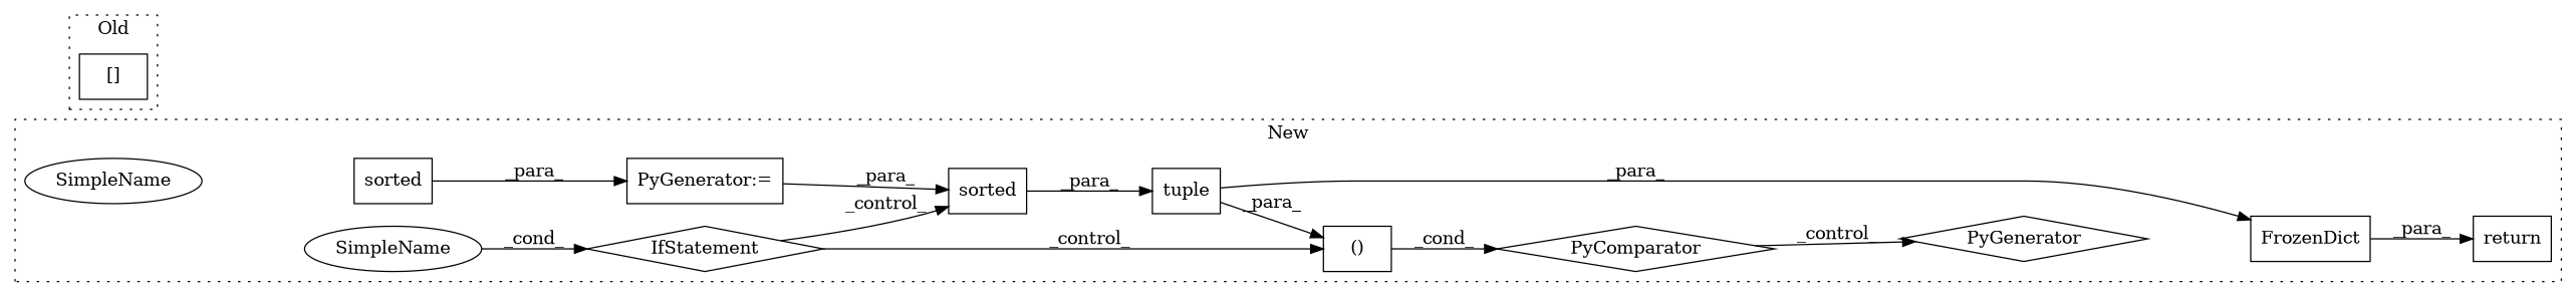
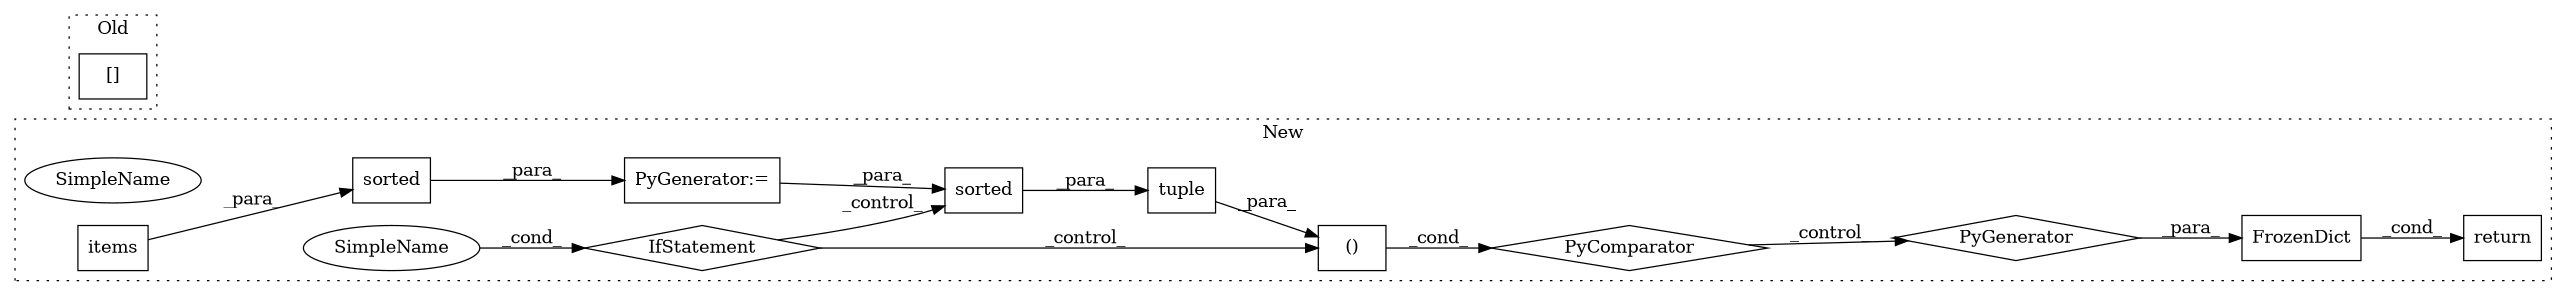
  digraph {
    rankdir=LR
    node [a=32 l=60 s=3473 shape=box]
    n1 [l="25,-8" label=FrozenDict s="3341,3544"]
    n2 [a=113 label=PyComparator shape=diamond]
    n3 [l="6,1" label=tuple s="3380,3395"]
    n4 [a=106 l=30 label="()" s=3366]
    n5 [l="7,1" label=sorted s="3386,3394"]
    n6 [a=25 label=IfStatement shape=diamond]
    n7 [l="7,1" label=sorted s="3480,3523"]
    n8 [a=42 l=5 label=SimpleName s=3528 shape=ellipse]
    n9 [a=107 l=178 label=PyGenerator s=3366 shape=diamond]
    n10 [a=7 label="PyGenerator:="]
+   n11 [l=7 label=items s=3516]
    n12 [a=41 l=7 label=return s=3257]
    n13 [a=42 l=5 label=SimpleName s=3528 shape=ellipse]
    n14 [a=2 l="4,1" label="[]" s="2090,2100"]
    subgraph cluster_1 {
      label=New
      style=dotted
      n1
      n2
      n3
      n4
      n5
      n6
      n7
      n8
      n9
      n10
+     n11
      n12
      n13
    }
    subgraph cluster_2 {
      label=Old
      style=dotted
      n14
    }
-   n1 -> n12 [label=_para_]
+   n1 -> n12 [label=_cond_]
    n2 -> n9 [label=_control_]
    n3 -> n4 [label=_para_]
    n4 -> n2 [label=_cond_]
    n5 -> n3 [label=_para_]
    n6 -> n4 [label=_control_]
    n6 -> n5 [label=_control_]
    n7 -> n10 [label=_para_]
-   n3 -> n1 [label=_para_]
+   n9 -> n1 [label=_para_]
    n10 -> n5 [label=_para_]
+   n11 -> n7 [label=_para_]
    n13 -> n6 [label=_cond_]
  }
